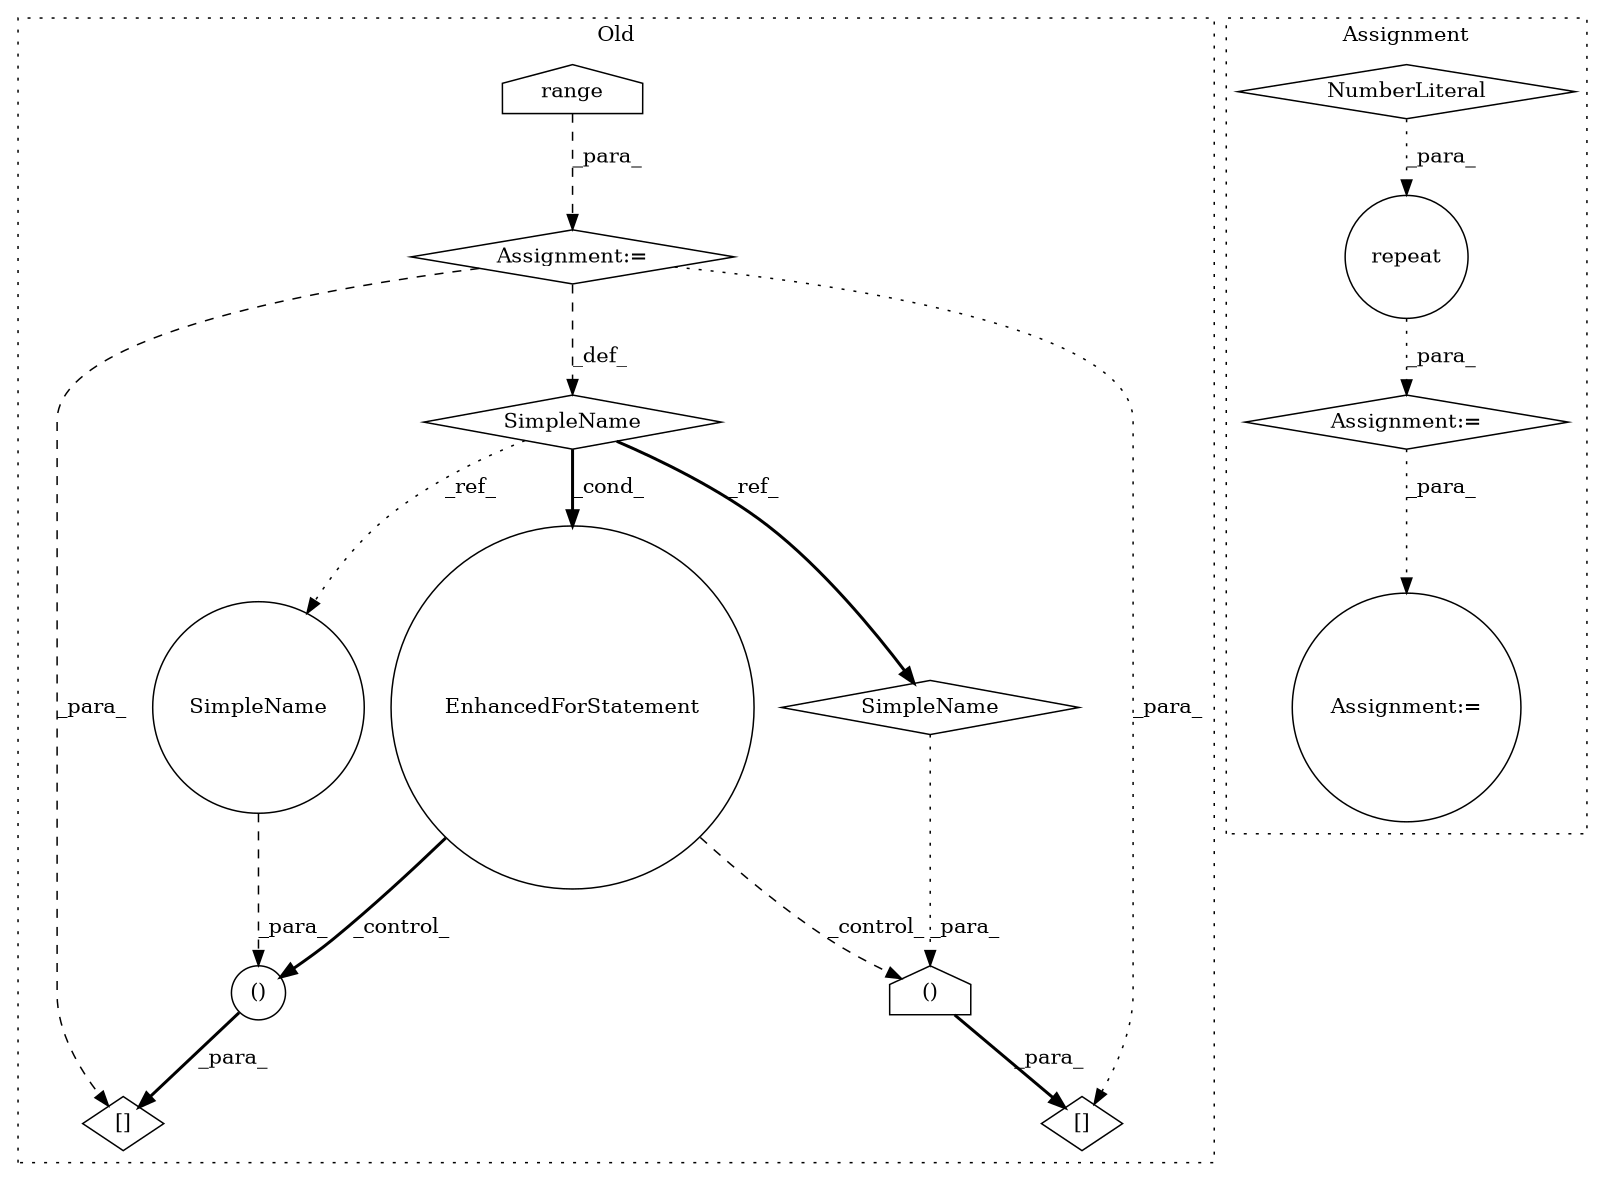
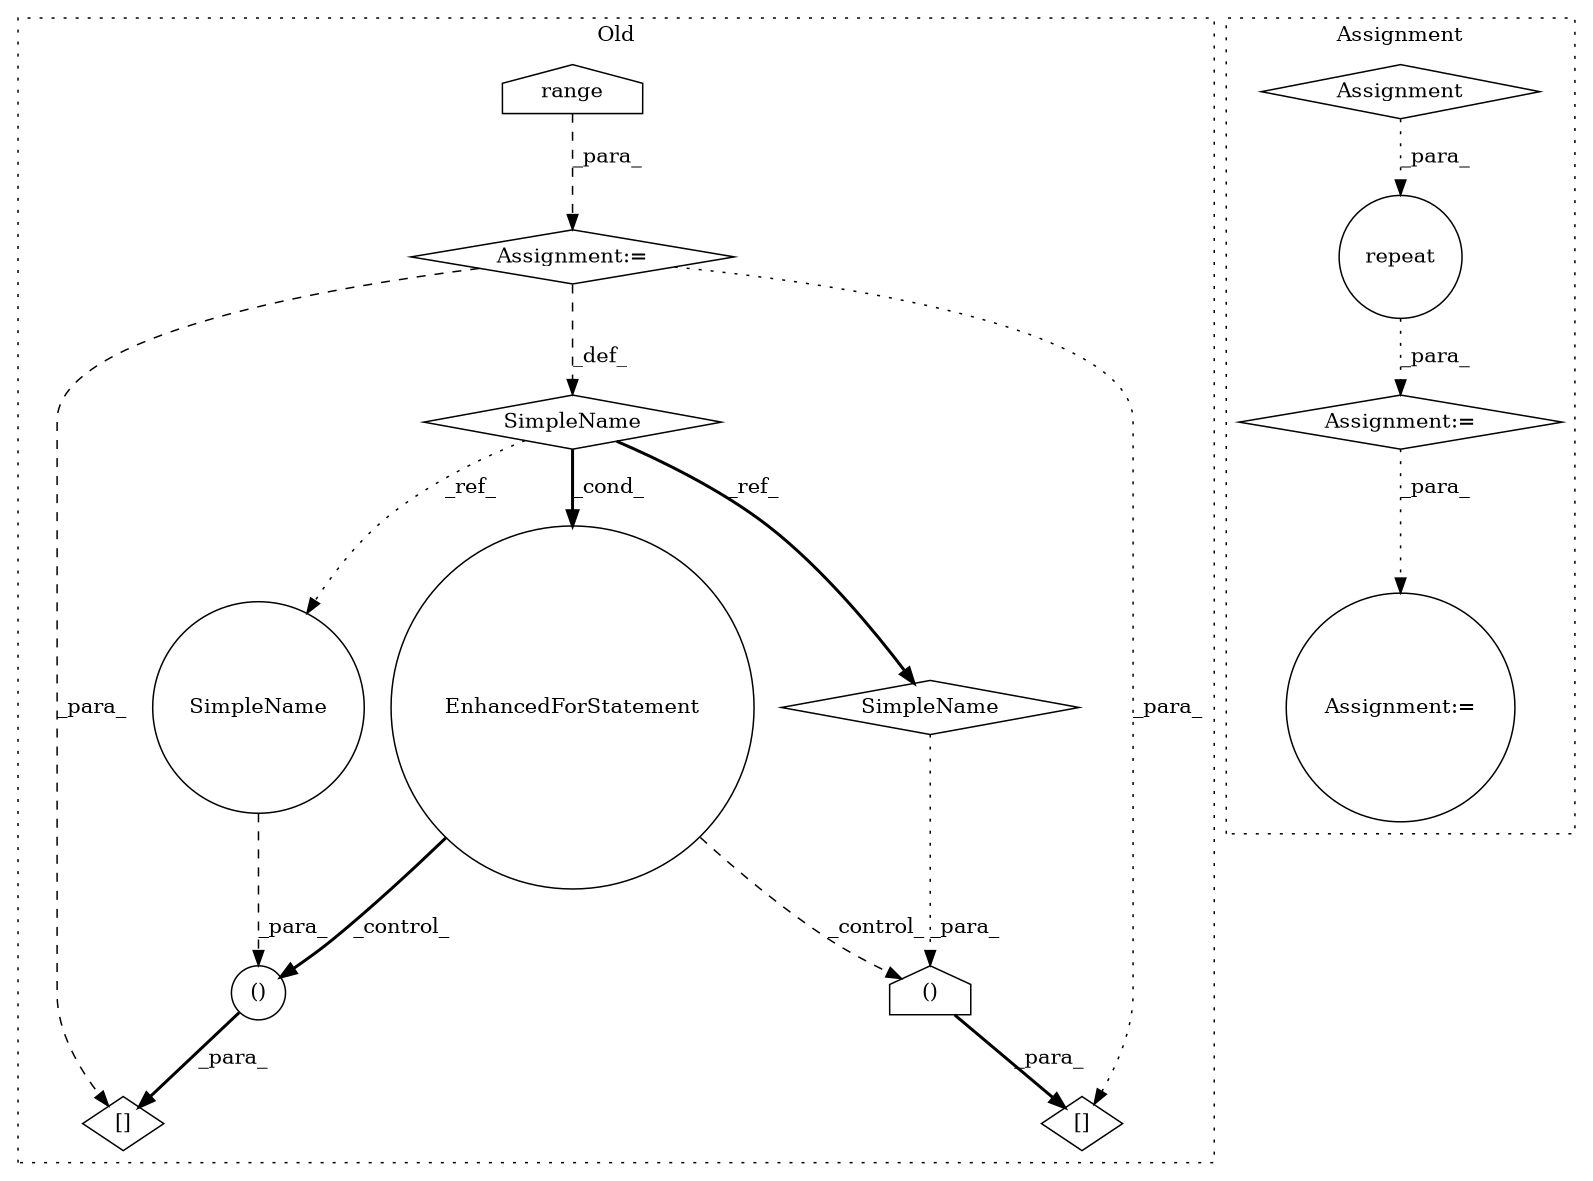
  digraph {
    node [a=7 l=1 s="542,627" shape=diamond]
    edge [style=dotted]
    n1 [a=32 l="6,1" label=range s="603,626" shape=house]
    n2 [l="53,2" label="Assignment:="]
    n3 [a=106 l=15 label="()" s=903 shape=circle]
    n4 [a=70 l="53,2" label=EnhancedForStatement shape=circle]
    n5 [a=42 label=SimpleName s=599]
    n6 [a=2 l="22,2" label="[]" s="881,918"]
    n7 [a=106 l=15 label="()" s=971 shape=house]
    n8 [a=2 l="22,2" label="[]" s="949,986"]
    n9 [a=42 label=SimpleName s=971]
    n10 [a=42 label=SimpleName s=903 shape=circle]
    n11 [a=32 l="7,1" label=repeat s="559,584" shape=circle]
    n12 [label="Assignment:=" s=870 shape=circle]
-   n13 [a=34 label=NumberLiteral s=566]
+   n13 [a=34 label=Assignment s=566]
    n14 [label="Assignment:=" s=547]
    subgraph cluster_1 {
      label=Old
      style=dotted
      n1
      n2
      n3
      n4
      n5
      n6
      n7
      n8
      n9
      n10
    }
    subgraph cluster_2 {
      label=Assignment
      style=dotted
      n11
      n12
      n13
      n14
    }
    n1 -> n2 [label=_para_ style=dashed]
    n2 -> n5 [label=_def_ style=dashed]
    n2 -> n6 [label=_para_ style=dashed]
    n2 -> n8 [label=_para_]
    n3 -> n6 [label=_para_ style=bold]
    n4 -> n3 [label=_control_ style=bold]
    n4 -> n7 [label=_control_ style=dashed]
    n5 -> n4 [label=_cond_ style=bold]
    n5 -> n9 [label=_ref_ style=bold]
    n5 -> n10 [label=_ref_]
    n7 -> n8 [label=_para_ style=bold]
    n9 -> n7 [label=_para_]
    n10 -> n3 [label=_para_ style=dashed]
    n11 -> n14 [label=_para_]
    n13 -> n11 [label=_para_]
    n14 -> n12 [label=_para_]
  }
